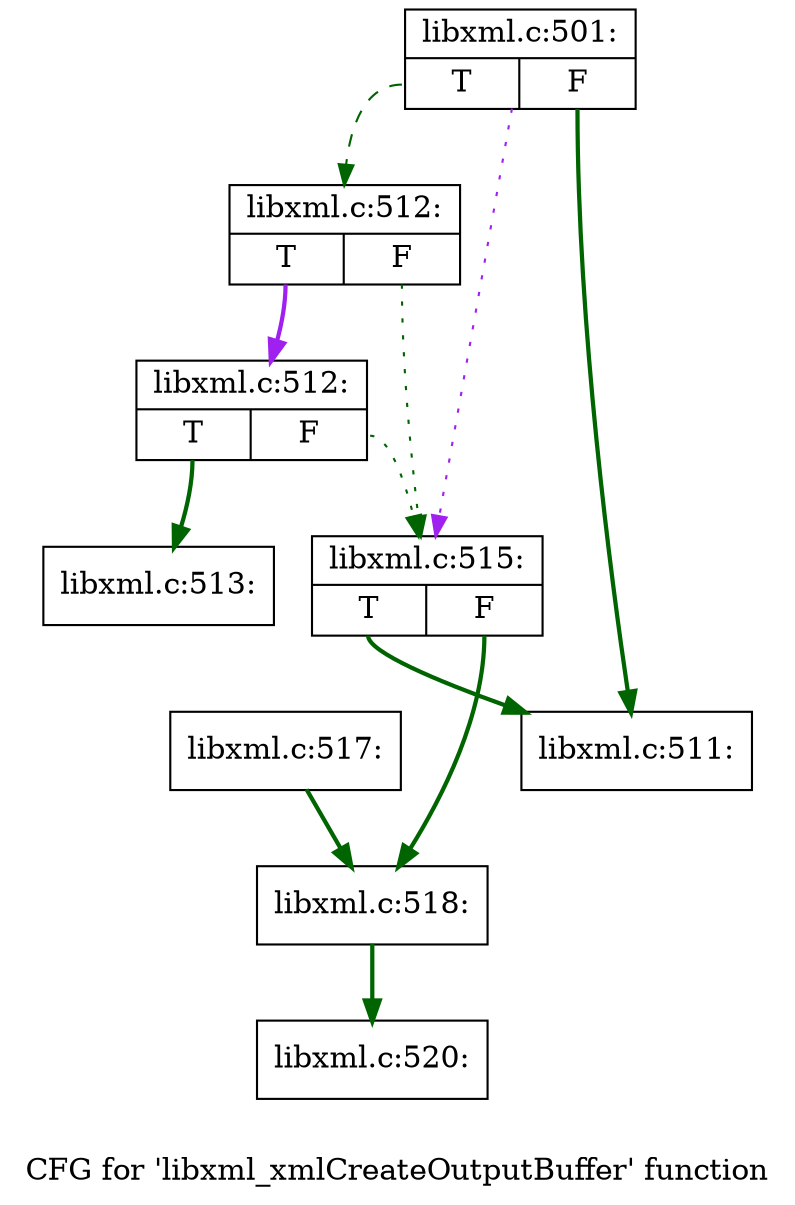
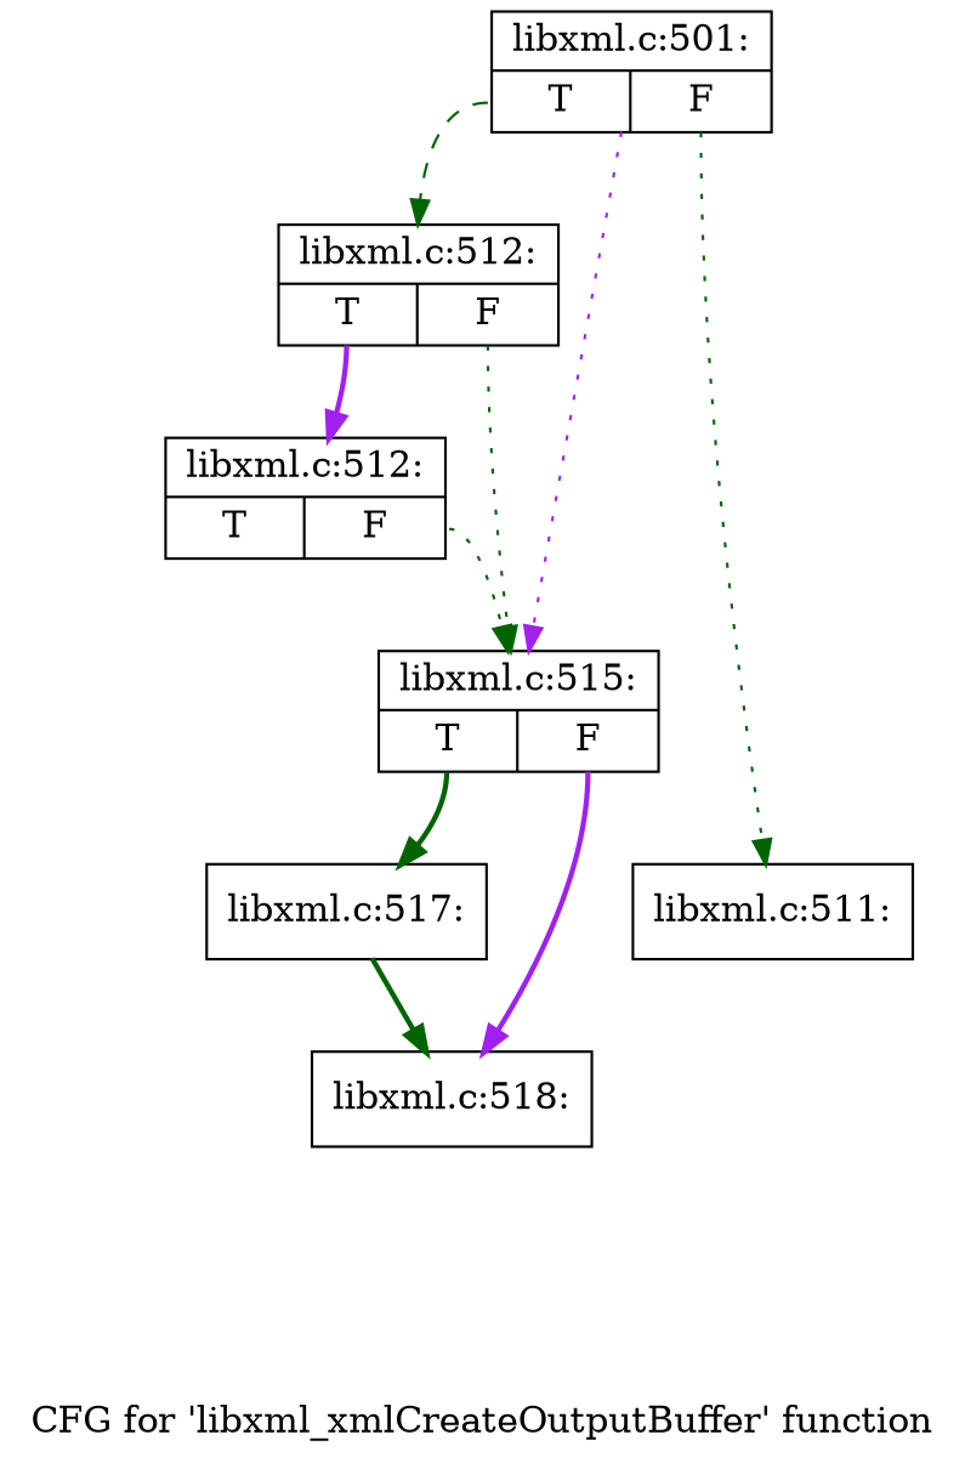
  digraph {
    label="CFG for 'libxml_xmlCreateOutputBuffer' function"
    node [shape=record]
    edge [color=darkgreen style=bold tailport=s0]
    n1 [label="{libxml.c:501:|{<s0>T|<s1>F}}"]
    n2 [label="{libxml.c:512:|{<s0>T|<s1>F}}"]
    n3 [label="{libxml.c:511:}"]
    n4 [label="{libxml.c:515:|{<s0>T|<s1>F}}"]
    n5 [label="{libxml.c:512:|{<s0>T|<s1>F}}"]
-   n6 [label="{libxml.c:513:}"]
    n7 [label="{libxml.c:517:}"]
    n8 [label="{libxml.c:518:}"]
-   n9 [label="{libxml.c:520:}"]
    n1 -> n2 [style=dashed]
-   n1 -> n3 [tailport=s1]
+   n1 -> n3 [style=dotted tailport=s1]
    n1 -> n4 [color=purple style=dotted tailport=""]
    n2 -> n4 [style=dotted tailport=s1]
    n2 -> n5 [color=purple]
-   n4 -> n3
-   n4 -> n8 [tailport=s1]
+   n4 -> n7
+   n4 -> n8 [color=purple tailport=s1]
    n5 -> n4 [style=dotted tailport=s1]
-   n5 -> n6
    n7 -> n8 [tailport=""]
-   n8 -> n9 [tailport=""]
  }
